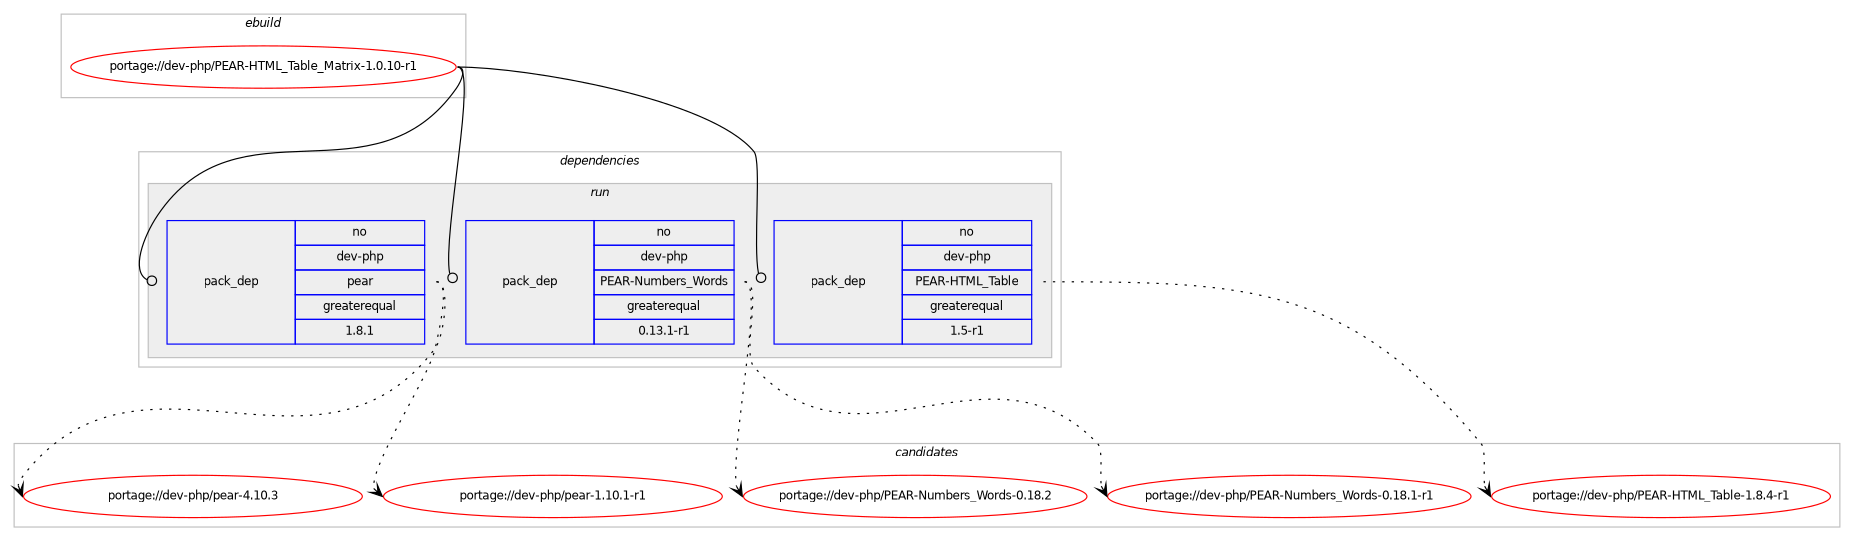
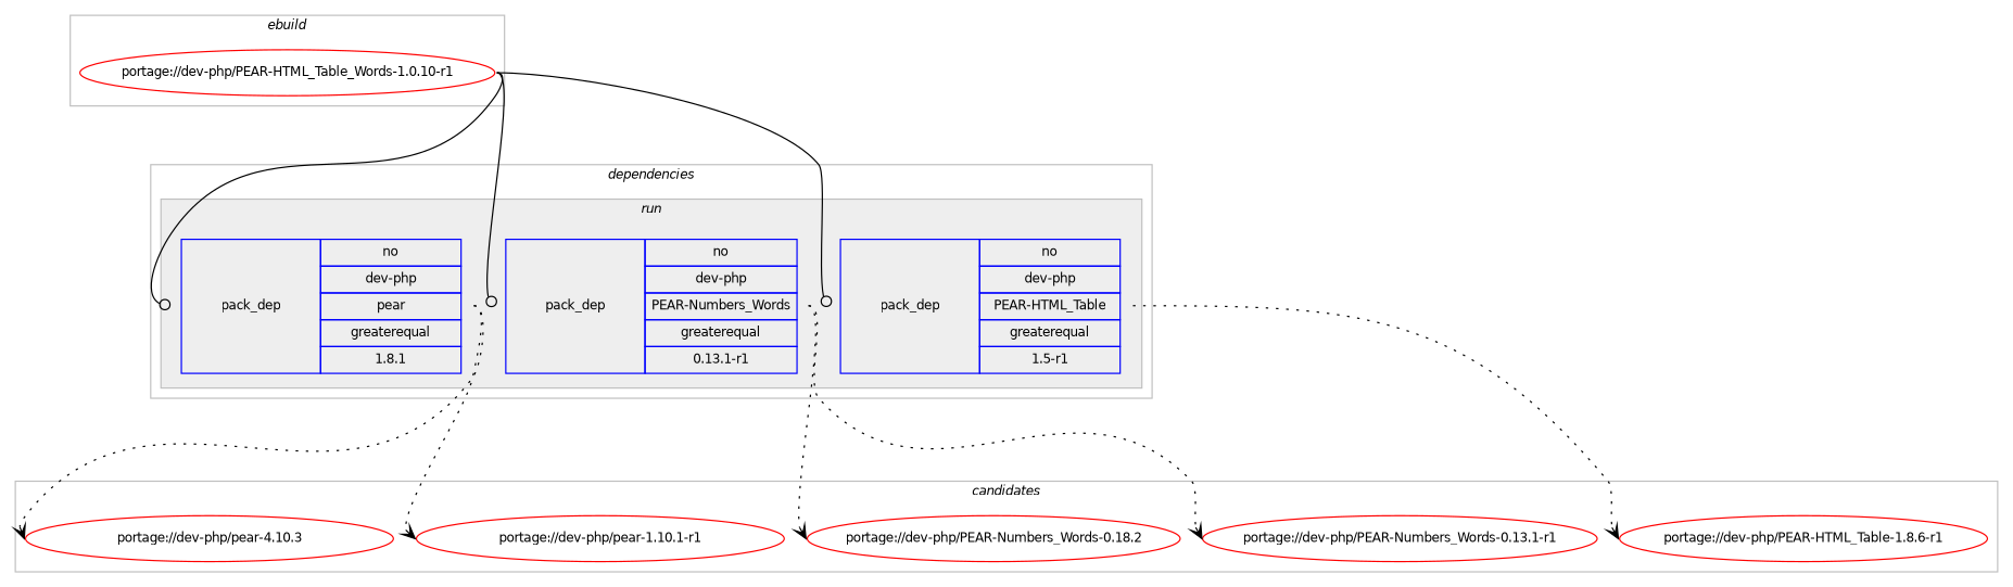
  digraph {
    compound=true
    concentrate=true
    fontname=Helvetica
    fontsize=10
    newrank=true
    rankdir=TB
    ranksep=1.5
    node [color=red fontname=Helvetica fontsize=10]
    edge [arrowhead=vee headport=w style=dotted tailport=e weight=100]
-   n1 [label="portage://dev-php/PEAR-HTML_Table_Matrix-1.0.10-r1" width=4]
+   n1 [label="portage://dev-php/PEAR-HTML_Table_Words-1.0.10-r1" width=4]
    n2 [color=blue label=<<TABLE BORDER="0" CELLBORDER="1" CELLSPACING="0" CELLPADDING="4" WIDTH="220"><TR><TD ROWSPAN="6" CELLPADDING="30">pack_dep</TD></TR><TR><TD WIDTH="110">no</TD></TR><TR><TD>dev-php</TD></TR><TR><TD>PEAR-HTML_Table</TD></TR><TR><TD>greaterequal</TD></TR><TR><TD>1.5-r1</TD></TR></TABLE>> shape=none]
    n3 [color=blue label=<<TABLE BORDER="0" CELLBORDER="1" CELLSPACING="0" CELLPADDING="4" WIDTH="220"><TR><TD ROWSPAN="6" CELLPADDING="30">pack_dep</TD></TR><TR><TD WIDTH="110">no</TD></TR><TR><TD>dev-php</TD></TR><TR><TD>PEAR-Numbers_Words</TD></TR><TR><TD>greaterequal</TD></TR><TR><TD>0.13.1-r1</TD></TR></TABLE>> shape=none]
    n4 [color=blue label=<<TABLE BORDER="0" CELLBORDER="1" CELLSPACING="0" CELLPADDING="4" WIDTH="220"><TR><TD ROWSPAN="6" CELLPADDING="30">pack_dep</TD></TR><TR><TD WIDTH="110">no</TD></TR><TR><TD>dev-php</TD></TR><TR><TD>pear</TD></TR><TR><TD>greaterequal</TD></TR><TR><TD>1.8.1</TD></TR></TABLE>> shape=none]
-   n5 [label="portage://dev-php/PEAR-HTML_Table-1.8.4-r1" width=4]
-   n6 [label="portage://dev-php/PEAR-Numbers_Words-0.18.1-r1" width=4]
+   n5 [label="portage://dev-php/PEAR-HTML_Table-1.8.6-r1" width=4]
+   n6 [label="portage://dev-php/PEAR-Numbers_Words-0.13.1-r1" width=4]
    n7 [label="portage://dev-php/PEAR-Numbers_Words-0.18.2" width=4]
    n8 [label="portage://dev-php/pear-1.10.1-r1" width=4]
    n9 [label="portage://dev-php/pear-4.10.3" width=4]
    subgraph cluster_1 {
      color=gray
      label=<<i>ebuild</i>>
      rank=same
      n1
    }
    subgraph cluster_2 {
      color=gray
      label=<<i>dependencies</i>>
      subgraph cluster_3 {
        color=gray
        fillcolor="#eeeeee"
        label=<<i>compile</i>>
        style=filled
      }
      subgraph cluster_4 {
        color=gray
        fillcolor="#eeeeee"
        label=<<i>compile and run</i>>
        style=filled
      }
      subgraph cluster_5 {
        color=gray
        fillcolor="#eeeeee"
        label=<<i>run</i>>
        style=filled
        subgraph sub_6 {
          color=gray
          fillcolor="#eeeeee"
          label=<<i>run</i>>
          style=filled
          n2
        }
        subgraph sub_7 {
          color=gray
          fillcolor="#eeeeee"
          label=<<i>run</i>>
          style=filled
          n3
        }
        subgraph sub_8 {
          color=gray
          fillcolor="#eeeeee"
          label=<<i>run</i>>
          style=filled
          n4
        }
      }
    }
    subgraph cluster_9 {
      color=gray
      label=<<i>candidates</i>>
      rank=same
      subgraph sub_10 {
        color=black
        label=<<i>candidates</i>>
        nodesep=1
        rank=same
        n5
      }
      subgraph sub_11 {
        color=black
        label=<<i>candidates</i>>
        nodesep=1
        rank=same
        n6
        n7
      }
      subgraph sub_12 {
        color=black
        label=<<i>candidates</i>>
        nodesep=1
        rank=same
        n8
        n9
      }
    }
    n1 -> n2 [arrowhead=odot style=solid weight=20]
    n1 -> n3 [arrowhead=odot style=solid weight=20]
    n1 -> n4 [arrowhead=odot style=solid weight=20]
    n2 -> n5
    n3 -> n6
    n3 -> n7
    n4 -> n8
    n4 -> n9
  }
